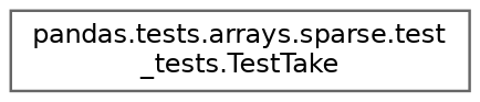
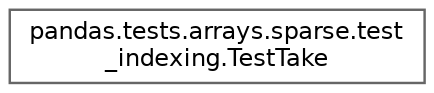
  digraph {
    rankdir=TB
-   n1 [color=grey40 fillcolor=white fontname=Helvetica fontsize=10 height=0.2 label="pandas.tests.arrays.sparse.test\l_tests.TestTake" shape=box style=filled width=0.4]
+   n1 [color=grey40 fillcolor=white fontname=Helvetica fontsize=10 height=0.2 label="pandas.tests.arrays.sparse.test\l_indexing.TestTake" shape=box style=filled width=0.4]
  }
